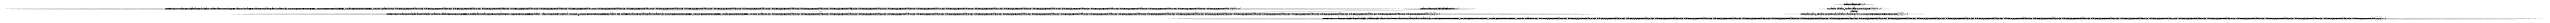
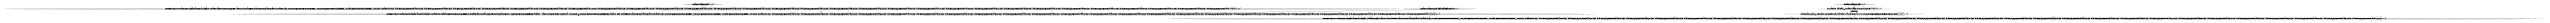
  digraph {
    node [fillcolor=lightgray shape=ellipse style=filled]
    edge [style=bold]
+   n1 [label="test_makeCursors_factToCountryLeft['1', '0', '0']" shape=diamond]
    n2 [label="JoinTestHelper.verifyCursors(new HashJoinSegmentStorageAdapter(factSegment.asStorageAdapter(),ImmutableList.of(factToCountryOnIsoCode(JoinType.LEFT))).makeCursors(null,Intervals.ETERNITY,VirtualColumns.EMPTY,Granularities.ALL,false,null),ImmutableList.of(\"page\",\"countryIsoCode\",FACT_TO_COUNTRY_ON_ISO_CODE_PREFIX + \"countryIsoCode\",FACT_TO_COUNTRY_ON_ISO_CODE_PREFIX + \"countryName\",FACT_TO_COUNTRY_ON_ISO_CODE_PREFIX + \"countryNumber\"),ImmutableList.of(new Object((((edu.fdu.CPPDG.tinypdg.pe.ExpressionInfo@949ce7,new Object((((edu.fdu.CPPDG.tinypdg.pe.ExpressionInfo@949cef,new Object((((edu.fdu.CPPDG.tinypdg.pe.ExpressionInfo@949cf7,new Object((((edu.fdu.CPPDG.tinypdg.pe.ExpressionInfo@949cff,new Object((((edu.fdu.CPPDG.tinypdg.pe.ExpressionInfo@949d07,new Object((((edu.fdu.CPPDG.tinypdg.pe.ExpressionInfo@949d0f,new Object((((edu.fdu.CPPDG.tinypdg.pe.ExpressionInfo@949d17,new Object((((edu.fdu.CPPDG.tinypdg.pe.ExpressionInfo@949d1f,new Object((((edu.fdu.CPPDG.tinypdg.pe.ExpressionInfo@949d27,new Object((((edu.fdu.CPPDG.tinypdg.pe.ExpressionInfo@949d2f,new Object((((edu.fdu.CPPDG.tinypdg.pe.ExpressionInfo@949d37,new Object((((edu.fdu.CPPDG.tinypdg.pe.ExpressionInfo@949d3f,new Object((((edu.fdu.CPPDG.tinypdg.pe.ExpressionInfo@949d47,new Object((((edu.fdu.CPPDG.tinypdg.pe.ExpressionInfo@949d4f,new Object((((edu.fdu.CPPDG.tinypdg.pe.ExpressionInfo@949d57,new Object((((edu.fdu.CPPDG.tinypdg.pe.ExpressionInfo@949d5f,new Object((((edu.fdu.CPPDG.tinypdg.pe.ExpressionInfo@949d67,new Object((((edu.fdu.CPPDG.tinypdg.pe.ExpressionInfo@949d6f,new Object((((edu.fdu.CPPDG.tinypdg.pe.ExpressionInfo@949d77,new Object((((edu.fdu.CPPDG.tinypdg.pe.ExpressionInfo@949d7f,new Object((((edu.fdu.CPPDG.tinypdg.pe.ExpressionInfo@949d87,new Object((((edu.fdu.CPPDG.tinypdg.pe.ExpressionInfo@949d8f,new Object((((edu.fdu.CPPDG.tinypdg.pe.ExpressionInfo@949d97,new Object((((edu.fdu.CPPDG.tinypdg.pe.ExpressionInfo@949d9f,new Object((((edu.fdu.CPPDG.tinypdg.pe.ExpressionInfo@949da7,new Object((((edu.fdu.CPPDG.tinypdg.pe.ExpressionInfo@949daf,new Object((((edu.fdu.CPPDG.tinypdg.pe.ExpressionInfo@949db7,new Object((((edu.fdu.CPPDG.tinypdg.pe.ExpressionInfo@949dbf,new Object((((edu.fdu.CPPDG.tinypdg.pe.ExpressionInfo@949dc7))@@@3@@@['1', '0', '0']"]
    n3 [label="JoinTestHelper.verifyCursors(new HashJoinSegmentStorageAdapter(factSegment.asStorageAdapter(),ImmutableList.of(new JoinableClause(FACT_TO_COUNTRY_ON_ISO_CODE_PREFIX,new IndexedTableJoinable(countriesTable),JoinType.INNER,JoinConditionAnalysis.forExpression(\"1\",FACT_TO_COUNTRY_ON_ISO_CODE_PREFIX,ExprMacroTable.nil())))).makeCursors(new ExpressionDimFilter(StringUtils.format(\"\"%scountryIsoCode\" == countryIsoCode\",FACT_TO_COUNTRY_ON_ISO_CODE_PREFIX),ExprMacroTable.nil()).toFilter(),Intervals.ETERNITY,VirtualColumns.EMPTY,Granularities.ALL,false,null),ImmutableList.of(\"page\",\"countryIsoCode\",FACT_TO_COUNTRY_ON_ISO_CODE_PREFIX + \"countryIsoCode\",FACT_TO_COUNTRY_ON_ISO_CODE_PREFIX + \"countryName\",FACT_TO_COUNTRY_ON_ISO_CODE_PREFIX + \"countryNumber\"),ImmutableList.of(new Object((((edu.fdu.CPPDG.tinypdg.pe.ExpressionInfo@949f54,new Object((((edu.fdu.CPPDG.tinypdg.pe.ExpressionInfo@949f5c,new Object((((edu.fdu.CPPDG.tinypdg.pe.ExpressionInfo@949f64,new Object((((edu.fdu.CPPDG.tinypdg.pe.ExpressionInfo@949f6c,new Object((((edu.fdu.CPPDG.tinypdg.pe.ExpressionInfo@949f74,new Object((((edu.fdu.CPPDG.tinypdg.pe.ExpressionInfo@949f7c,new Object((((edu.fdu.CPPDG.tinypdg.pe.ExpressionInfo@949f84,new Object((((edu.fdu.CPPDG.tinypdg.pe.ExpressionInfo@949f8c,new Object((((edu.fdu.CPPDG.tinypdg.pe.ExpressionInfo@949f94,new Object((((edu.fdu.CPPDG.tinypdg.pe.ExpressionInfo@949f9c,new Object((((edu.fdu.CPPDG.tinypdg.pe.ExpressionInfo@949fa4,new Object((((edu.fdu.CPPDG.tinypdg.pe.ExpressionInfo@949fac,new Object((((edu.fdu.CPPDG.tinypdg.pe.ExpressionInfo@949fb4,new Object((((edu.fdu.CPPDG.tinypdg.pe.ExpressionInfo@949fbc,new Object((((edu.fdu.CPPDG.tinypdg.pe.ExpressionInfo@949fc4,new Object((((edu.fdu.CPPDG.tinypdg.pe.ExpressionInfo@949fcc,new Object((((edu.fdu.CPPDG.tinypdg.pe.ExpressionInfo@949fd4,new Object((((edu.fdu.CPPDG.tinypdg.pe.ExpressionInfo@949fdc,new Object((((edu.fdu.CPPDG.tinypdg.pe.ExpressionInfo@949fe4,new Object((((edu.fdu.CPPDG.tinypdg.pe.ExpressionInfo@949fec,new Object((((edu.fdu.CPPDG.tinypdg.pe.ExpressionInfo@949ff4,new Object((((edu.fdu.CPPDG.tinypdg.pe.ExpressionInfo@949ffc,new Object((((edu.fdu.CPPDG.tinypdg.pe.ExpressionInfo@94a004))@@@3@@@['0', '0', '1']"]
    n4 [fillcolor=white label="List<JoinableClause> joinableClauses = ImmutableList.of(factToCountryOnIsoCode(JoinType.LEFT))@@@3@@@['0', '1', '0']"]
    n5 [fillcolor=white label="JoinFilterPreAnalysis preAnalysis = JoinFilterAnalyzer.computeJoinFilterPreAnalysis(joinableClauses,VirtualColumns.EMPTY,null,true,true,true,QueryContexts.DEFAULT_ENABLE_JOIN_FILTER_REWRITE_MAX_SIZE_KEY)@@@4@@@['0', '1', '0']"]
    n6 [label="JoinTestHelper.verifyCursors(new HashJoinSegmentStorageAdapter(factSegment.asStorageAdapter(),joinableClauses,preAnalysis).makeCursors(null,Intervals.ETERNITY,VirtualColumns.EMPTY,Granularities.ALL,false,null),ImmutableList.of(\"page\",\"countryIsoCode\",FACT_TO_COUNTRY_ON_ISO_CODE_PREFIX + \"countryIsoCode\",FACT_TO_COUNTRY_ON_ISO_CODE_PREFIX + \"countryName\",FACT_TO_COUNTRY_ON_ISO_CODE_PREFIX + \"countryNumber\"),ImmutableList.of(new Object((((edu.fdu.CPPDG.tinypdg.pe.ExpressionInfo@949e1e,new Object((((edu.fdu.CPPDG.tinypdg.pe.ExpressionInfo@949e26,new Object((((edu.fdu.CPPDG.tinypdg.pe.ExpressionInfo@949e2e,new Object((((edu.fdu.CPPDG.tinypdg.pe.ExpressionInfo@949e36,new Object((((edu.fdu.CPPDG.tinypdg.pe.ExpressionInfo@949e3e,new Object((((edu.fdu.CPPDG.tinypdg.pe.ExpressionInfo@949e46,new Object((((edu.fdu.CPPDG.tinypdg.pe.ExpressionInfo@949e4e,new Object((((edu.fdu.CPPDG.tinypdg.pe.ExpressionInfo@949e56,new Object((((edu.fdu.CPPDG.tinypdg.pe.ExpressionInfo@949e5e,new Object((((edu.fdu.CPPDG.tinypdg.pe.ExpressionInfo@949e66,new Object((((edu.fdu.CPPDG.tinypdg.pe.ExpressionInfo@949e6e,new Object((((edu.fdu.CPPDG.tinypdg.pe.ExpressionInfo@949e76,new Object((((edu.fdu.CPPDG.tinypdg.pe.ExpressionInfo@949e7e,new Object((((edu.fdu.CPPDG.tinypdg.pe.ExpressionInfo@949e86,new Object((((edu.fdu.CPPDG.tinypdg.pe.ExpressionInfo@949e8e,new Object((((edu.fdu.CPPDG.tinypdg.pe.ExpressionInfo@949e96,new Object((((edu.fdu.CPPDG.tinypdg.pe.ExpressionInfo@949e9e,new Object((((edu.fdu.CPPDG.tinypdg.pe.ExpressionInfo@949ea6,new Object((((edu.fdu.CPPDG.tinypdg.pe.ExpressionInfo@949eae,new Object((((edu.fdu.CPPDG.tinypdg.pe.ExpressionInfo@949eb6,new Object((((edu.fdu.CPPDG.tinypdg.pe.ExpressionInfo@949ebe,new Object((((edu.fdu.CPPDG.tinypdg.pe.ExpressionInfo@949ec6,new Object((((edu.fdu.CPPDG.tinypdg.pe.ExpressionInfo@949ece,new Object((((edu.fdu.CPPDG.tinypdg.pe.ExpressionInfo@949ed6,new Object((((edu.fdu.CPPDG.tinypdg.pe.ExpressionInfo@949ede,new Object((((edu.fdu.CPPDG.tinypdg.pe.ExpressionInfo@949ee6,new Object((((edu.fdu.CPPDG.tinypdg.pe.ExpressionInfo@949eee,new Object((((edu.fdu.CPPDG.tinypdg.pe.ExpressionInfo@949ef6,new Object((((edu.fdu.CPPDG.tinypdg.pe.ExpressionInfo@949efe))@@@5@@@['0', '1', '0']"]
    n7 [label="test_makeCursors_factToCountryInnerWithFilterInsteadOfRealJoinCondition['0', '0', '1']" shape=diamond]
    n8 [label="test_makeCursors_factToCountryLeft['0', '1', '0']" shape=diamond]
+   n1 -> n2
    n2 -> n3 [label=0 style=dashed]
    n4 -> n5 [label=joinableClauses style=solid]
    n4 -> n5
    n5 -> n6
    n7 -> n3
    n8 -> n4
  }
